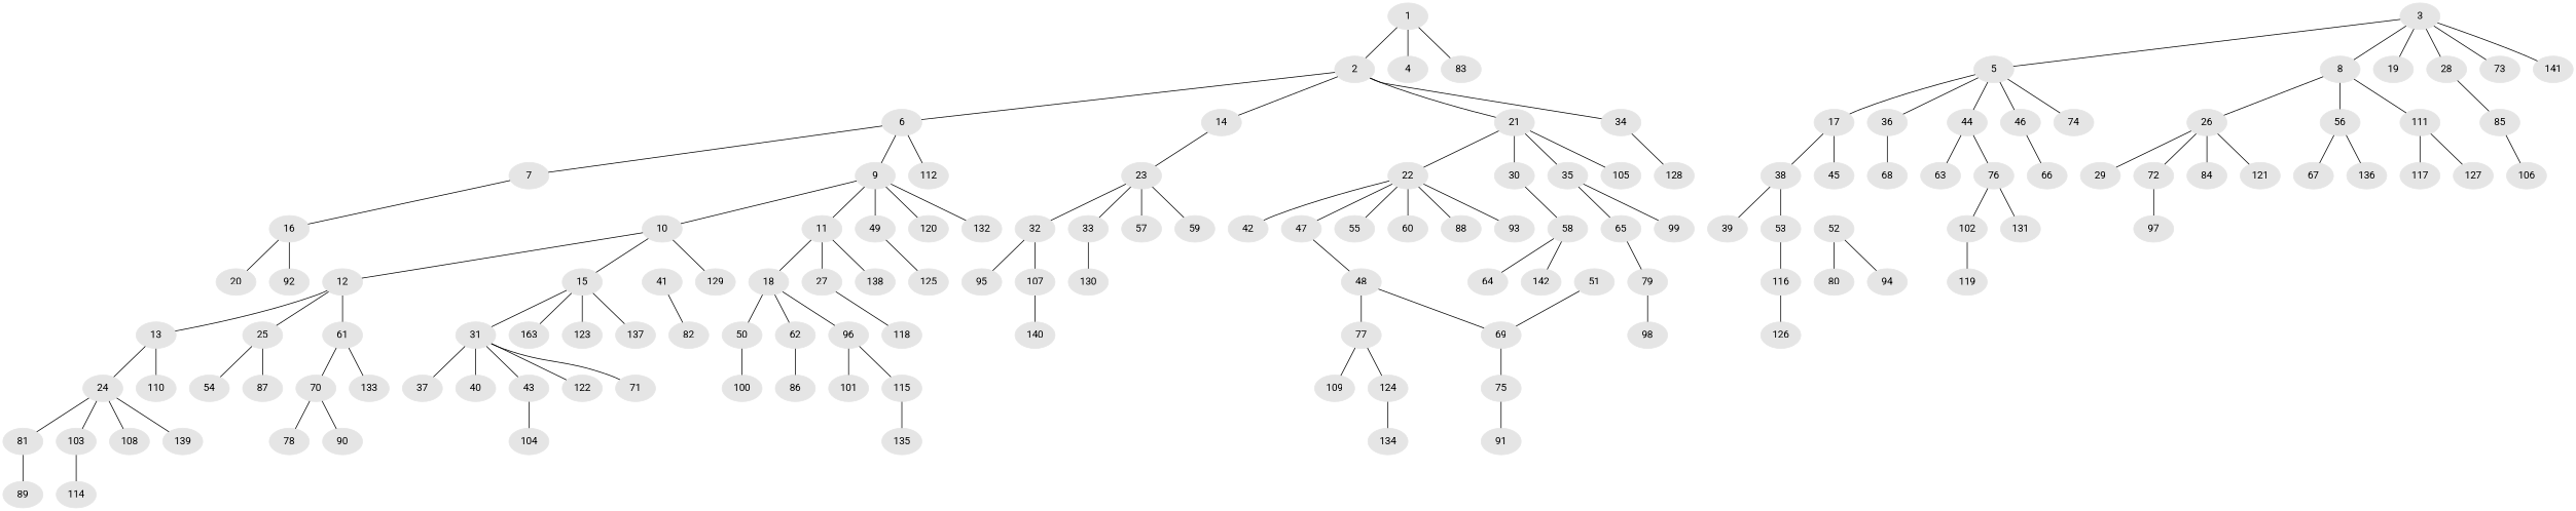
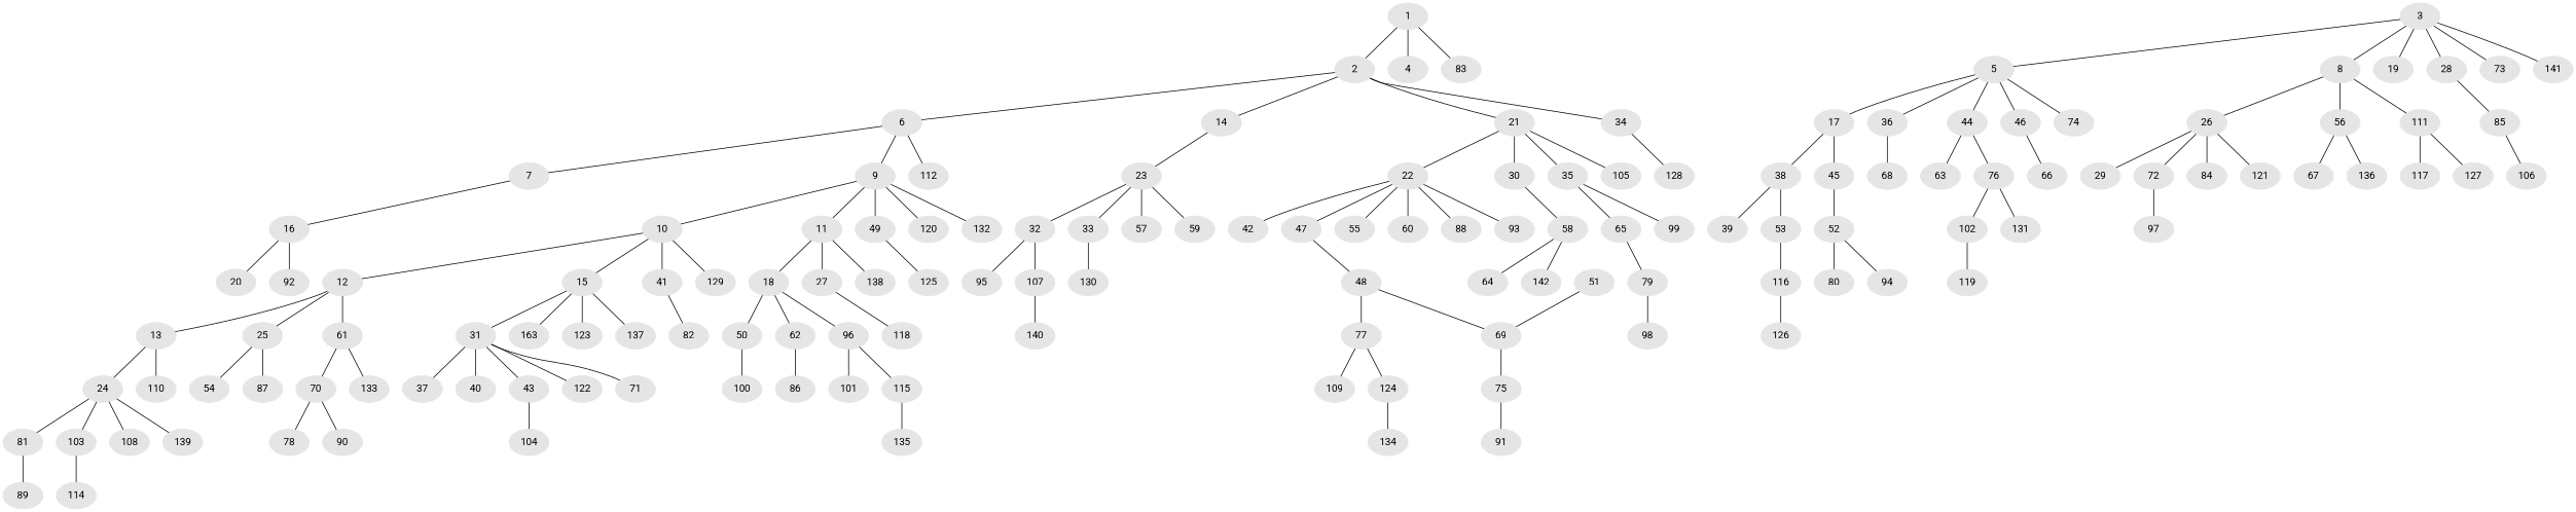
  graph {
    fontname=Roboto
    node [color=gray90 fontname=Roboto style=filled]
    edge [fontname=Roboto]
    1
    2
    4
    83
    6
    14
    21
    34
    3
    5
    8
    19
    28
    73
    141
    7
    9
    112
    23
    22
    30
    35
    105
    128
    17
    36
    44
    46
    74
    26
    56
    111
    85
    38
    45
    68
    63
    76
    66
    16
    10
    11
    49
    120
    132
    20
    92
    29
    72
    84
    121
    67
    136
    117
    127
    12
    15
    41
    129
    18
    27
    138
    125
    13
    25
    61
    31
    n68 [label=163]
    123
    137
    82
    50
    62
    96
    118
    24
    110
    54
    87
    70
    133
    81
    103
    108
    139
    32
    33
    57
    59
    37
    40
    43
    122
    71
    39
    53
    52
    100
    86
    101
    115
    42
    47
    55
    60
    88
    93
    58
    65
    99
    48
    95
    107
    130
    89
    114
    97
    106
    64
    142
    104
    140
    79
    116
    102
    131
    80
    94
    77
    69
    51
    109
    124
    75
    126
    78
    90
    98
    91
    119
    134
    135
    1 -- 2
    1 -- 4
    1 -- 83
    2 -- 6
    2 -- 14
    2 -- 21
    2 -- 34
    6 -- 7
    6 -- 9
    6 -- 112
    14 -- 23
    21 -- 22
    21 -- 30
    21 -- 35
    21 -- 105
    34 -- 128
    3 -- 5
    3 -- 8
    3 -- 19
    3 -- 28
    3 -- 73
    3 -- 141
    5 -- 17
    5 -- 36
    5 -- 44
    5 -- 46
    5 -- 74
    8 -- 26
    8 -- 56
    8 -- 111
    28 -- 85
    7 -- 16
    9 -- 10
    9 -- 11
    9 -- 49
    9 -- 120
    9 -- 132
    23 -- 32
    23 -- 33
    23 -- 57
    23 -- 59
    22 -- 42
    22 -- 47
    22 -- 55
    22 -- 60
    22 -- 88
    22 -- 93
    30 -- 58
    35 -- 65
    35 -- 99
    17 -- 38
    17 -- 45
    36 -- 68
    44 -- 63
    44 -- 76
    46 -- 66
    26 -- 29
    26 -- 72
    26 -- 84
    26 -- 121
    56 -- 67
    56 -- 136
    111 -- 117
    111 -- 127
    85 -- 106
    38 -- 39
    38 -- 53
+   45 -- 52
    76 -- 102
    76 -- 131
    16 -- 20
    16 -- 92
    10 -- 12
    10 -- 15
+   10 -- 41
    10 -- 129
    11 -- 18
    11 -- 27
    11 -- 138
    49 -- 125
    72 -- 97
    12 -- 13
    12 -- 25
    12 -- 61
    15 -- 31
    15 -- n68
    15 -- 123
    15 -- 137
    41 -- 82
    18 -- 50
    18 -- 62
    18 -- 96
    27 -- 118
    13 -- 24
    13 -- 110
    25 -- 54
    25 -- 87
    61 -- 70
    61 -- 133
    31 -- 37
    31 -- 40
    31 -- 43
    31 -- 122
    31 -- 71
    50 -- 100
    62 -- 86
    96 -- 101
    96 -- 115
    24 -- 81
    24 -- 103
    24 -- 108
    24 -- 139
    70 -- 78
    70 -- 90
    81 -- 89
    103 -- 114
    32 -- 95
    32 -- 107
    33 -- 130
    43 -- 104
    53 -- 116
    52 -- 80
    52 -- 94
    115 -- 135
    47 -- 48
    58 -- 64
    58 -- 142
    65 -- 79
    48 -- 77
    48 -- 69
    107 -- 140
    79 -- 98
    116 -- 126
    102 -- 119
    77 -- 109
    77 -- 124
    69 -- 75
    51 -- 69
    124 -- 134
    75 -- 91
  }
